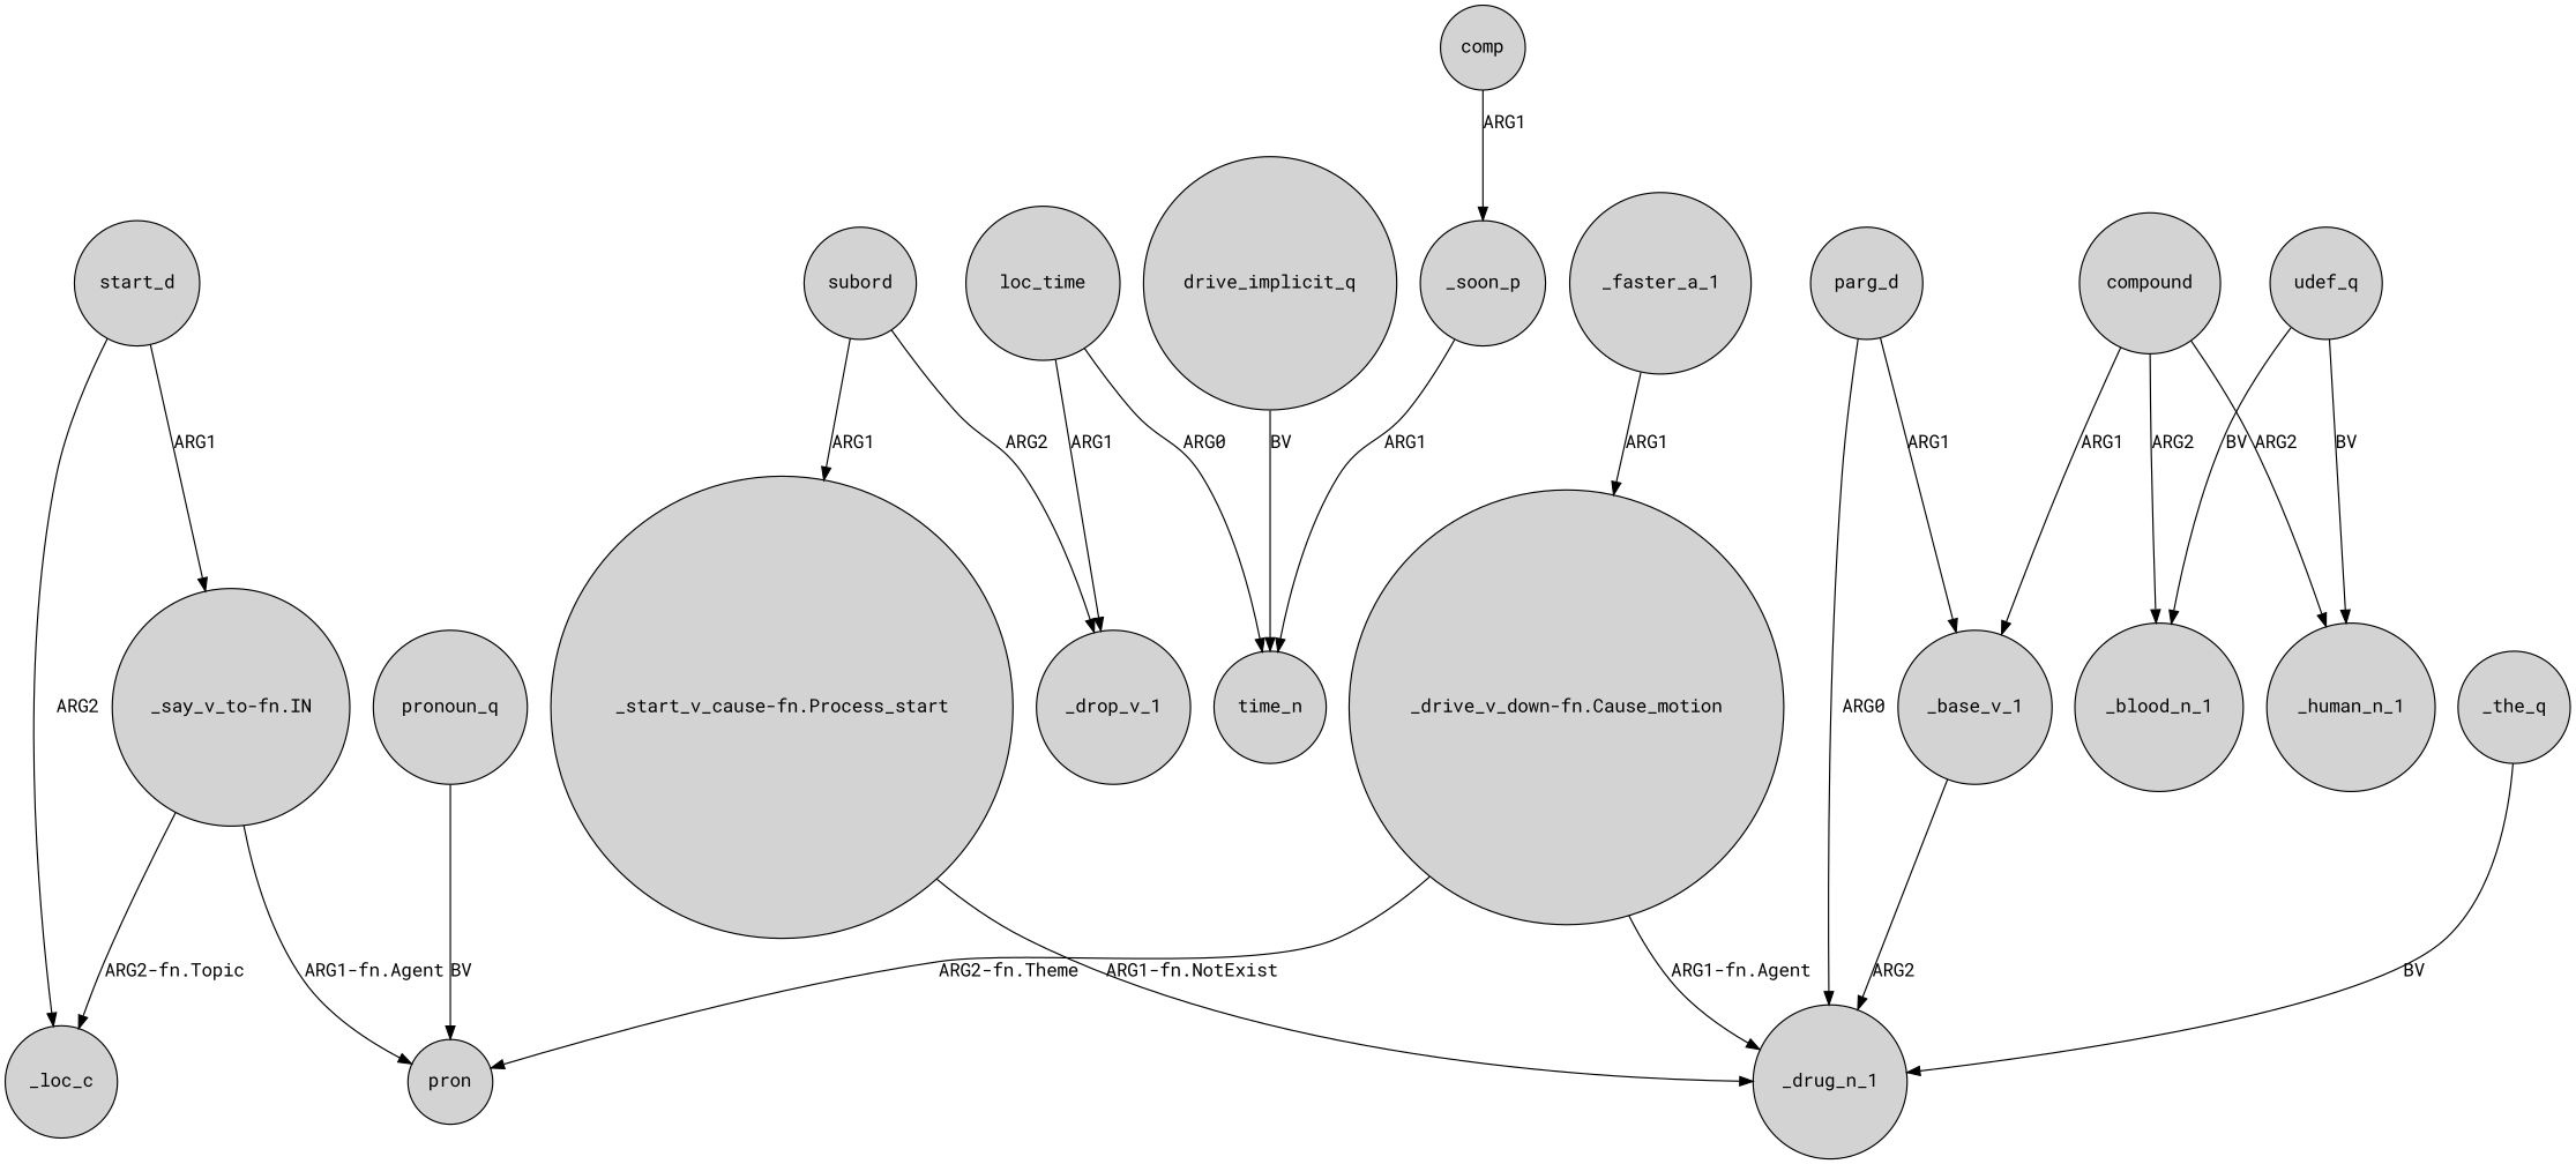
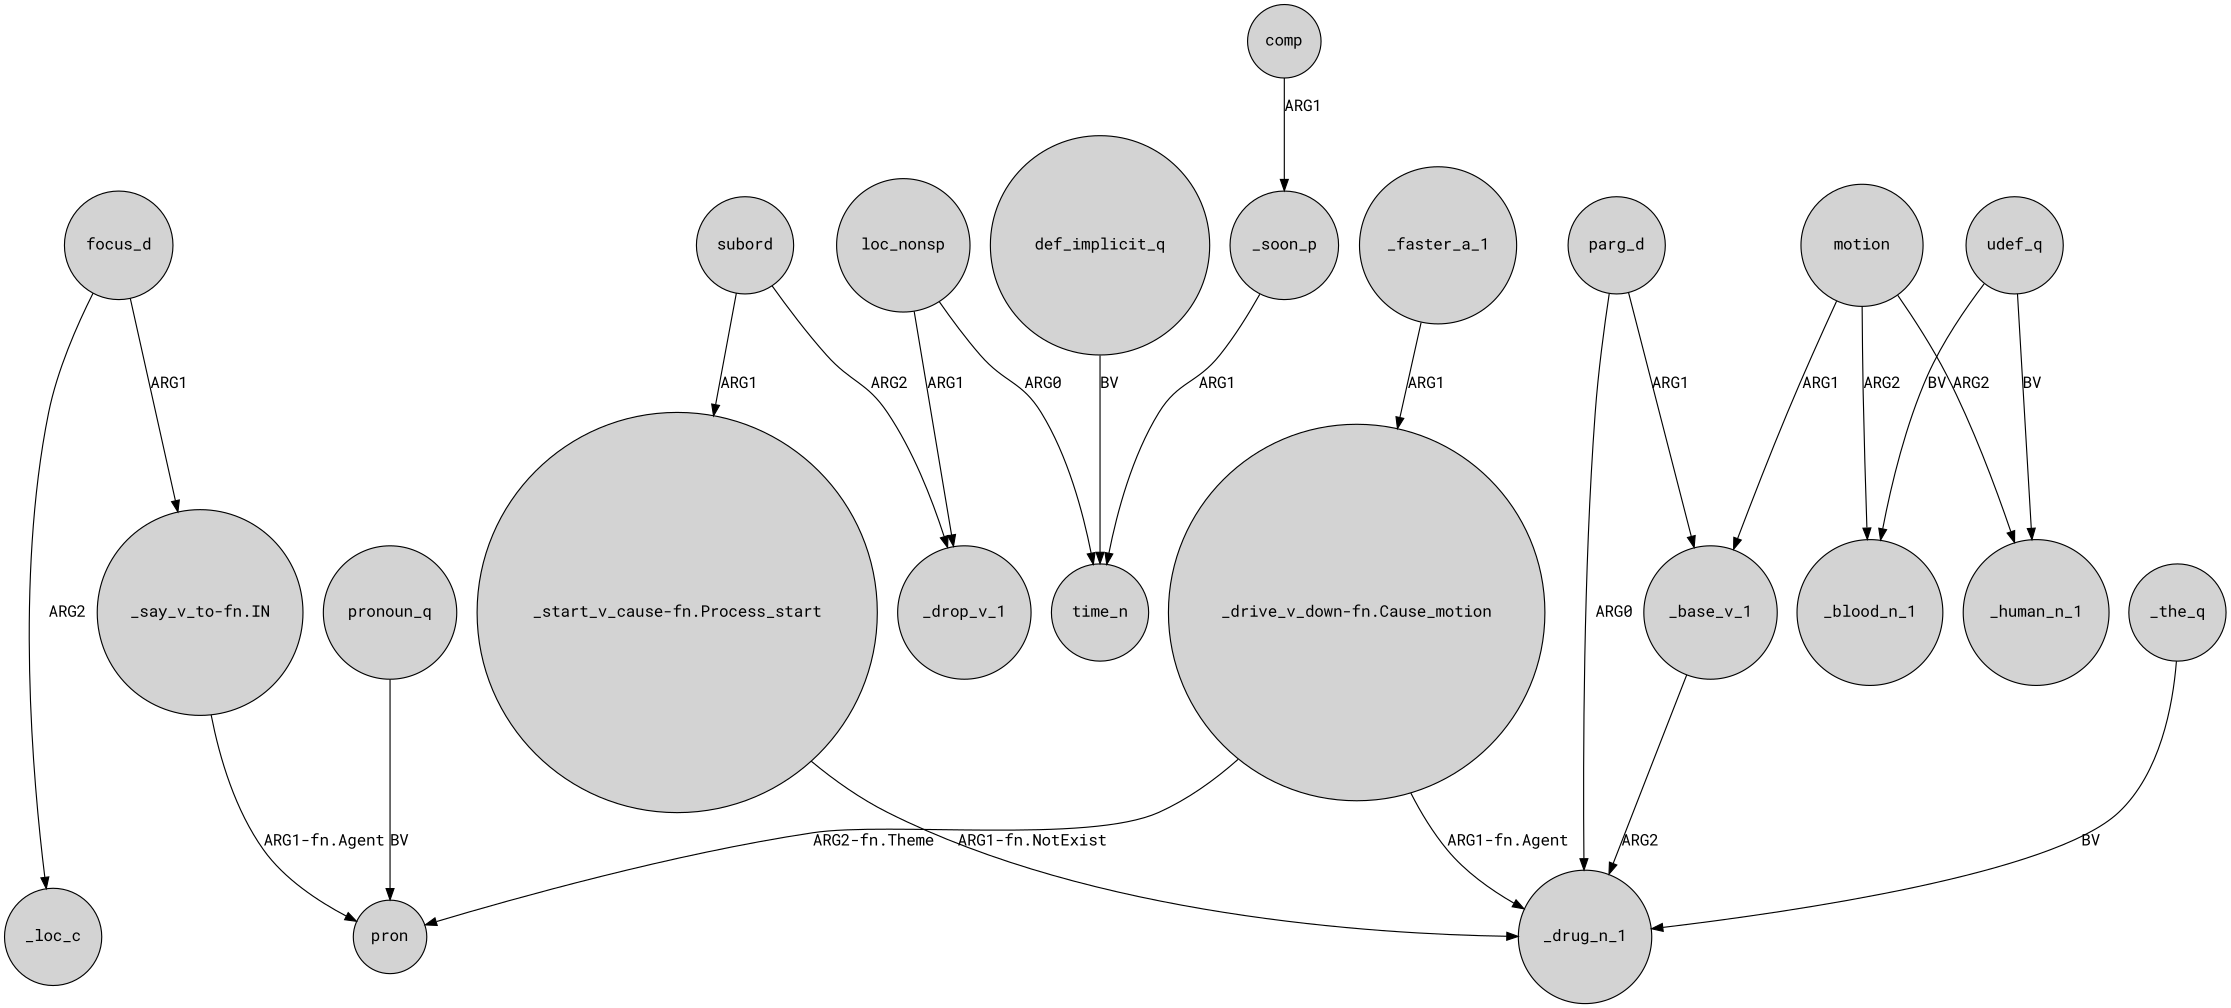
  digraph {
    fontname="Roboto Mono"
    node [fontname="Roboto Mono" shape=circle style=filled]
    edge [fontname="Roboto Mono"]
    "_drive_v_down-fn.Cause_motion"
    pron
    _drug_n_1
-   def_implicit_q [label=drive_implicit_q]
+   def_implicit_q
    time_n
    subord
    "_start_v_cause-fn.Process_start"
    _drop_v_1
    parg_d
    _base_v_1
    udef_q
    _human_n_1
    _blood_n_1
    n14 [label=_loc_c]
-   focus_d [label=start_d]
+   focus_d
    "_say_v_to-fn.IN"
-   loc_nonsp [label=loc_time]
+   loc_nonsp
    _the_q
    pronoun_q
-   compound
+   compound [label=motion]
    comp
    _soon_p
    _faster_a_1
    "_drive_v_down-fn.Cause_motion" -> pron [label="ARG2-fn.Theme"]
    "_drive_v_down-fn.Cause_motion" -> _drug_n_1 [label="ARG1-fn.Agent"]
    def_implicit_q -> time_n [label=BV]
    subord -> "_start_v_cause-fn.Process_start" [label=ARG1]
    subord -> _drop_v_1 [label=ARG2]
    "_start_v_cause-fn.Process_start" -> _drug_n_1 [label="ARG1-fn.NotExist"]
    parg_d -> _drug_n_1 [label=ARG0]
    parg_d -> _base_v_1 [label=ARG1]
    _base_v_1 -> _drug_n_1 [label=ARG2]
    udef_q -> _human_n_1 [label=BV]
    udef_q -> _blood_n_1 [label=BV]
    focus_d -> n14 [label=ARG2]
    focus_d -> "_say_v_to-fn.IN" [label=ARG1]
    "_say_v_to-fn.IN" -> pron [label="ARG1-fn.Agent"]
-   "_say_v_to-fn.IN" -> n14 [label="ARG2-fn.Topic"]
    loc_nonsp -> time_n [label=ARG0]
    loc_nonsp -> _drop_v_1 [label=ARG1]
    _the_q -> _drug_n_1 [label=BV]
    pronoun_q -> pron [label=BV]
    compound -> _base_v_1 [label=ARG1]
    compound -> _human_n_1 [label=ARG2]
    compound -> _blood_n_1 [label=ARG2]
    comp -> _soon_p [label=ARG1]
    _soon_p -> time_n [label=ARG1]
    _faster_a_1 -> "_drive_v_down-fn.Cause_motion" [label=ARG1]
  }
